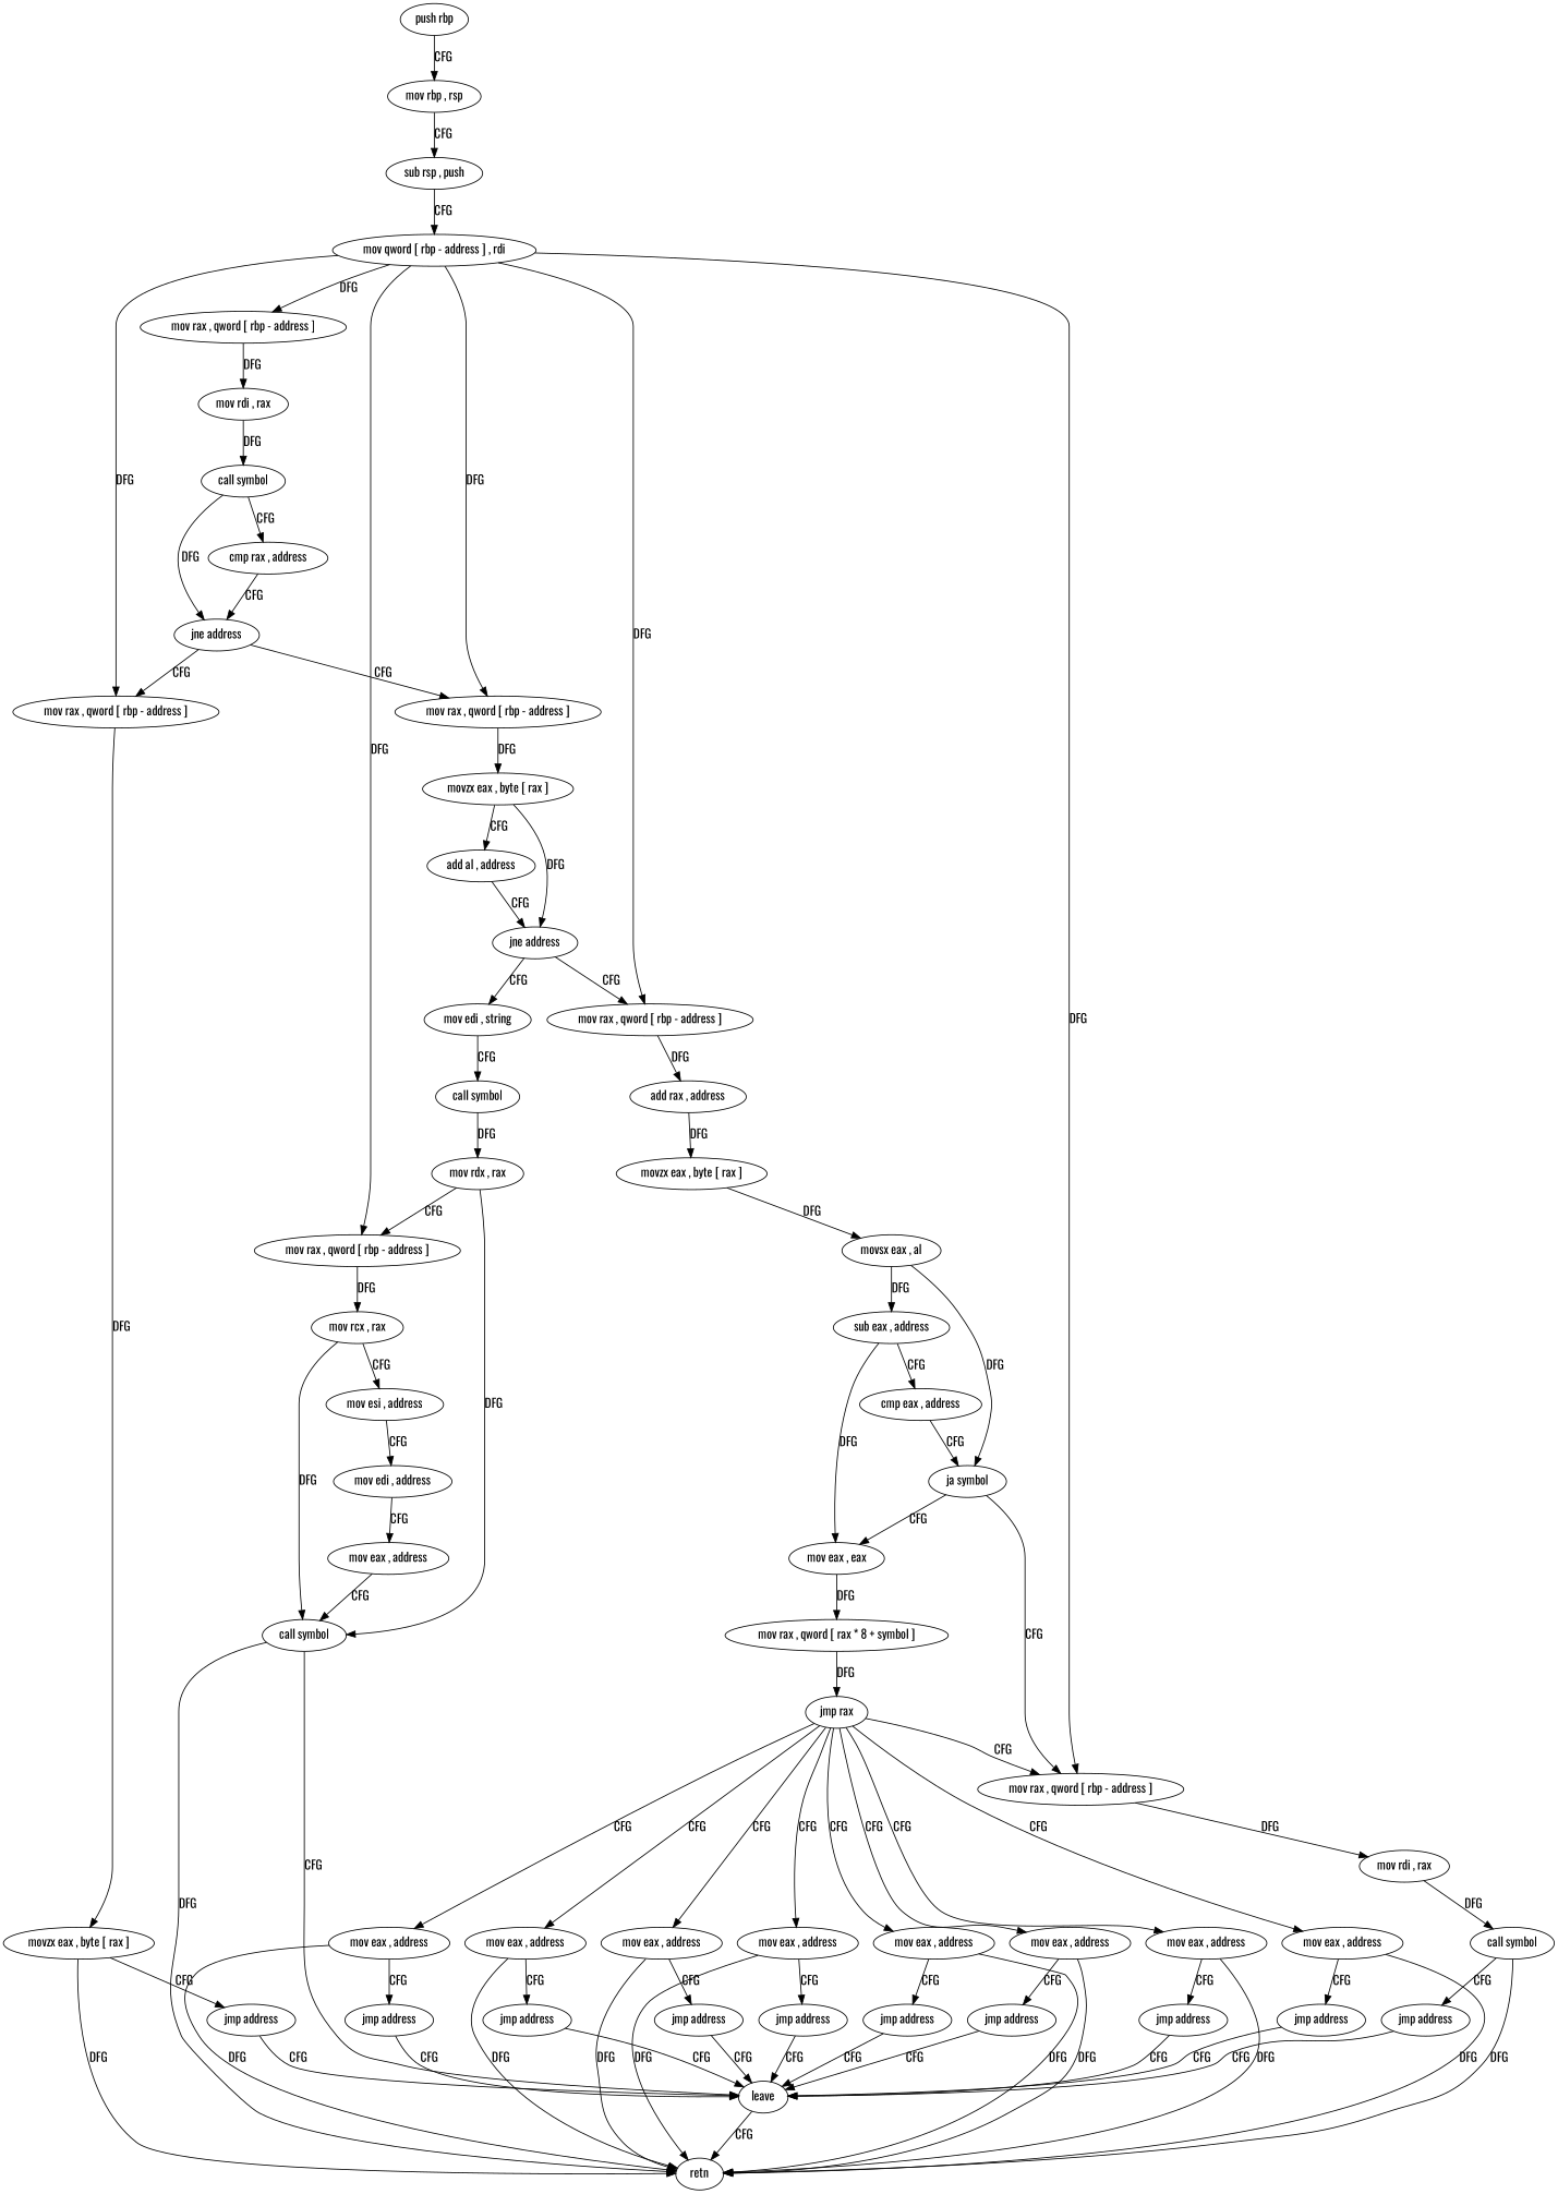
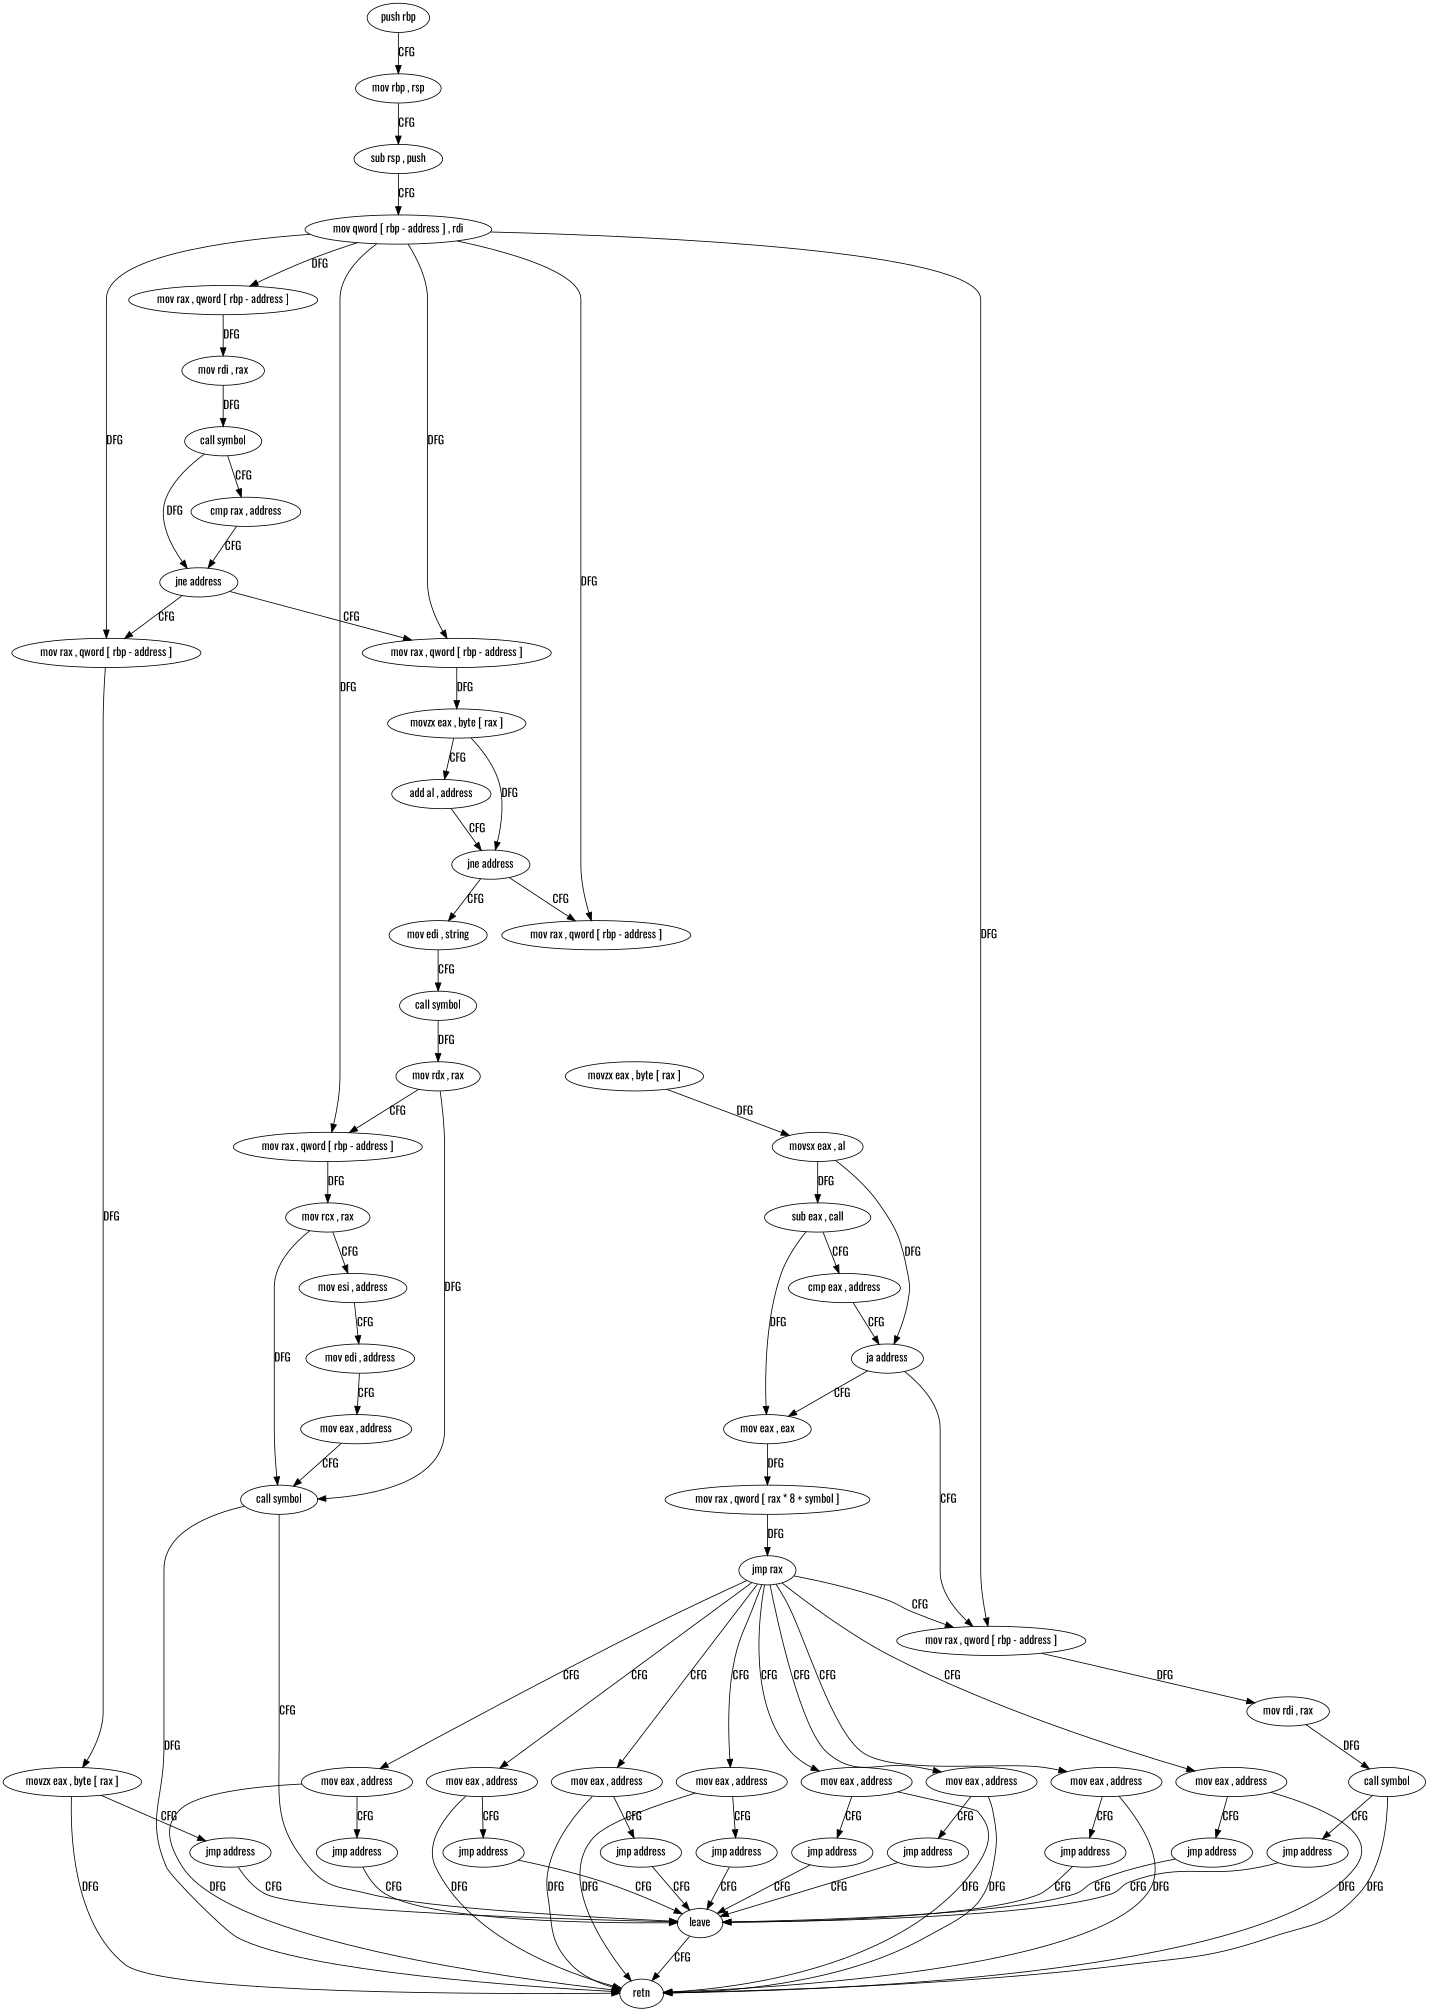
  digraph {
    fontname=Oswald
    node [fontname=Oswald]
    edge [fontname=Oswald]
    n1 [label="push rbp"]
    n2 [label="mov rbp , rsp"]
    n3 [label="sub rsp , push"]
    n4 [label="mov qword [ rbp - address ] , rdi"]
    n5 [label="mov rax , qword [ rbp - address ]"]
    n6 [label="mov rax , qword [ rbp - address ]"]
    n7 [label="mov rax , qword [ rbp - address ]"]
    n8 [label="mov rax , qword [ rbp - address ]"]
    n9 [label="mov rax , qword [ rbp - address ]"]
    n10 [label="mov rax , qword [ rbp - address ]"]
    n11 [label="mov rdi , rax"]
    n12 [label="movzx eax , byte [ rax ]"]
    n13 [label="movzx eax , byte [ rax ]"]
-   n14 [label="add rax , address"]
    n15 [label="mov rcx , rax"]
    n16 [label="mov rdi , rax"]
    n17 [label="call symbol"]
    n18 [label="cmp rax , address"]
    n19 [label="jne address"]
    n20 [label="add al , address"]
    n21 [label="jne address"]
    n22 [label="jmp address"]
    n23 [label=retn]
    n24 [label="mov edi , string"]
    n25 [label="call symbol"]
    n26 [label="mov rdx , rax"]
    n27 [label="movzx eax , byte [ rax ]"]
    n28 [label=leave]
    n29 [label="call symbol"]
    n30 [label="mov esi , address"]
    n31 [label="mov edi , address"]
    n32 [label="mov eax , address"]
    n33 [label="movsx eax , al"]
-   n34 [label="sub eax , address"]
-   n35 [label="ja symbol"]
+   n34 [label="sub eax , call"]
+   n35 [label="ja address"]
    n36 [label="cmp eax , address"]
    n37 [label="mov eax , eax"]
    n38 [label="mov rax , qword [ rax * 8 + symbol ]"]
    n39 [label="call symbol"]
    n40 [label="jmp rax"]
    n41 [label="jmp address"]
    n42 [label="mov eax , address"]
    n43 [label="mov eax , address"]
    n44 [label="mov eax , address"]
    n45 [label="mov eax , address"]
    n46 [label="mov eax , address"]
    n47 [label="mov eax , address"]
    n48 [label="mov eax , address"]
    n49 [label="mov eax , address"]
    n50 [label="jmp address"]
    n51 [label="jmp address"]
    n52 [label="jmp address"]
    n53 [label="jmp address"]
    n54 [label="jmp address"]
    n55 [label="jmp address"]
    n56 [label="jmp address"]
    n57 [label="jmp address"]
    n1 -> n2 [label=CFG]
    n2 -> n3 [label=CFG]
    n3 -> n4 [label=CFG]
    n4 -> n5 [label=DFG]
    n4 -> n6 [label=DFG]
    n4 -> n7 [label=DFG]
    n4 -> n8 [label=DFG]
    n4 -> n9 [label=DFG]
    n4 -> n10 [label=DFG]
    n5 -> n11 [label=DFG]
    n6 -> n12 [label=DFG]
    n7 -> n13 [label=DFG]
-   n8 -> n14 [label=DFG]
    n9 -> n15 [label=DFG]
    n10 -> n16 [label=DFG]
    n11 -> n17 [label=DFG]
    n12 -> n20 [label=CFG]
    n12 -> n21 [label=DFG]
    n13 -> n22 [label=CFG]
    n13 -> n23 [label=DFG]
-   n14 -> n27 [label=DFG]
    n15 -> n29 [label=DFG]
    n15 -> n30 [label=CFG]
    n16 -> n39 [label=DFG]
    n17 -> n18 [label=CFG]
    n17 -> n19 [label=DFG]
    n18 -> n19 [label=CFG]
    n19 -> n6 [label=CFG]
    n19 -> n7 [label=CFG]
    n20 -> n21 [label=CFG]
    n21 -> n8 [label=CFG]
    n21 -> n24 [label=CFG]
    n22 -> n28 [label=CFG]
    n24 -> n25 [label=CFG]
    n25 -> n26 [label=DFG]
    n26 -> n9 [label=CFG]
    n26 -> n29 [label=DFG]
    n27 -> n33 [label=DFG]
    n28 -> n23 [label=CFG]
    n29 -> n23 [label=DFG]
    n29 -> n28 [label=CFG]
    n30 -> n31 [label=CFG]
    n31 -> n32 [label=CFG]
    n32 -> n29 [label=CFG]
    n33 -> n34 [label=DFG]
    n33 -> n35 [label=DFG]
    n34 -> n36 [label=CFG]
    n34 -> n37 [label=DFG]
    n35 -> n10 [label=CFG]
    n35 -> n37 [label=CFG]
    n36 -> n35 [label=CFG]
    n37 -> n38 [label=DFG]
    n38 -> n40 [label=DFG]
    n39 -> n23 [label=DFG]
    n39 -> n41 [label=CFG]
    n40 -> n10 [label=CFG]
    n40 -> n42 [label=CFG]
    n40 -> n43 [label=CFG]
    n40 -> n44 [label=CFG]
    n40 -> n45 [label=CFG]
    n40 -> n46 [label=CFG]
    n40 -> n47 [label=CFG]
    n40 -> n48 [label=CFG]
    n40 -> n49 [label=CFG]
    n41 -> n28 [label=CFG]
    n42 -> n23 [label=DFG]
    n42 -> n50 [label=CFG]
    n43 -> n23 [label=DFG]
    n43 -> n51 [label=CFG]
    n44 -> n23 [label=DFG]
    n44 -> n52 [label=CFG]
    n45 -> n23 [label=DFG]
    n45 -> n53 [label=CFG]
    n46 -> n23 [label=DFG]
    n46 -> n54 [label=CFG]
    n47 -> n23 [label=DFG]
    n47 -> n55 [label=CFG]
    n48 -> n23 [label=DFG]
    n48 -> n56 [label=CFG]
    n49 -> n23 [label=DFG]
    n49 -> n57 [label=CFG]
    n50 -> n28 [label=CFG]
    n51 -> n28 [label=CFG]
    n52 -> n28 [label=CFG]
    n53 -> n28 [label=CFG]
    n54 -> n28 [label=CFG]
    n55 -> n28 [label=CFG]
    n56 -> n28 [label=CFG]
    n57 -> n28 [label=CFG]
  }
